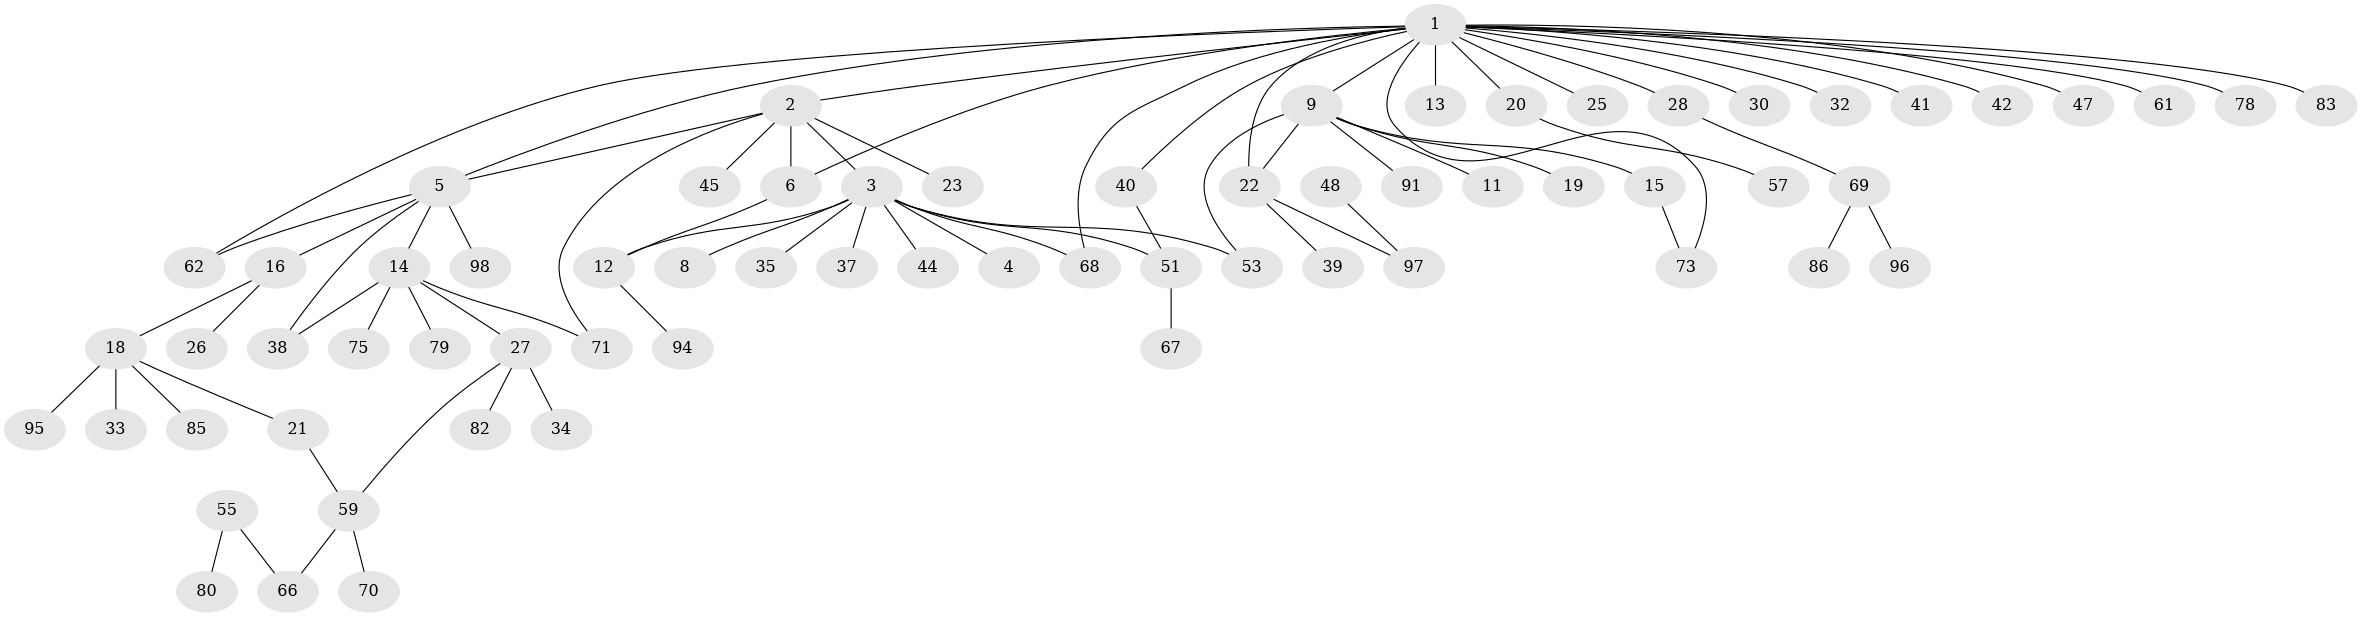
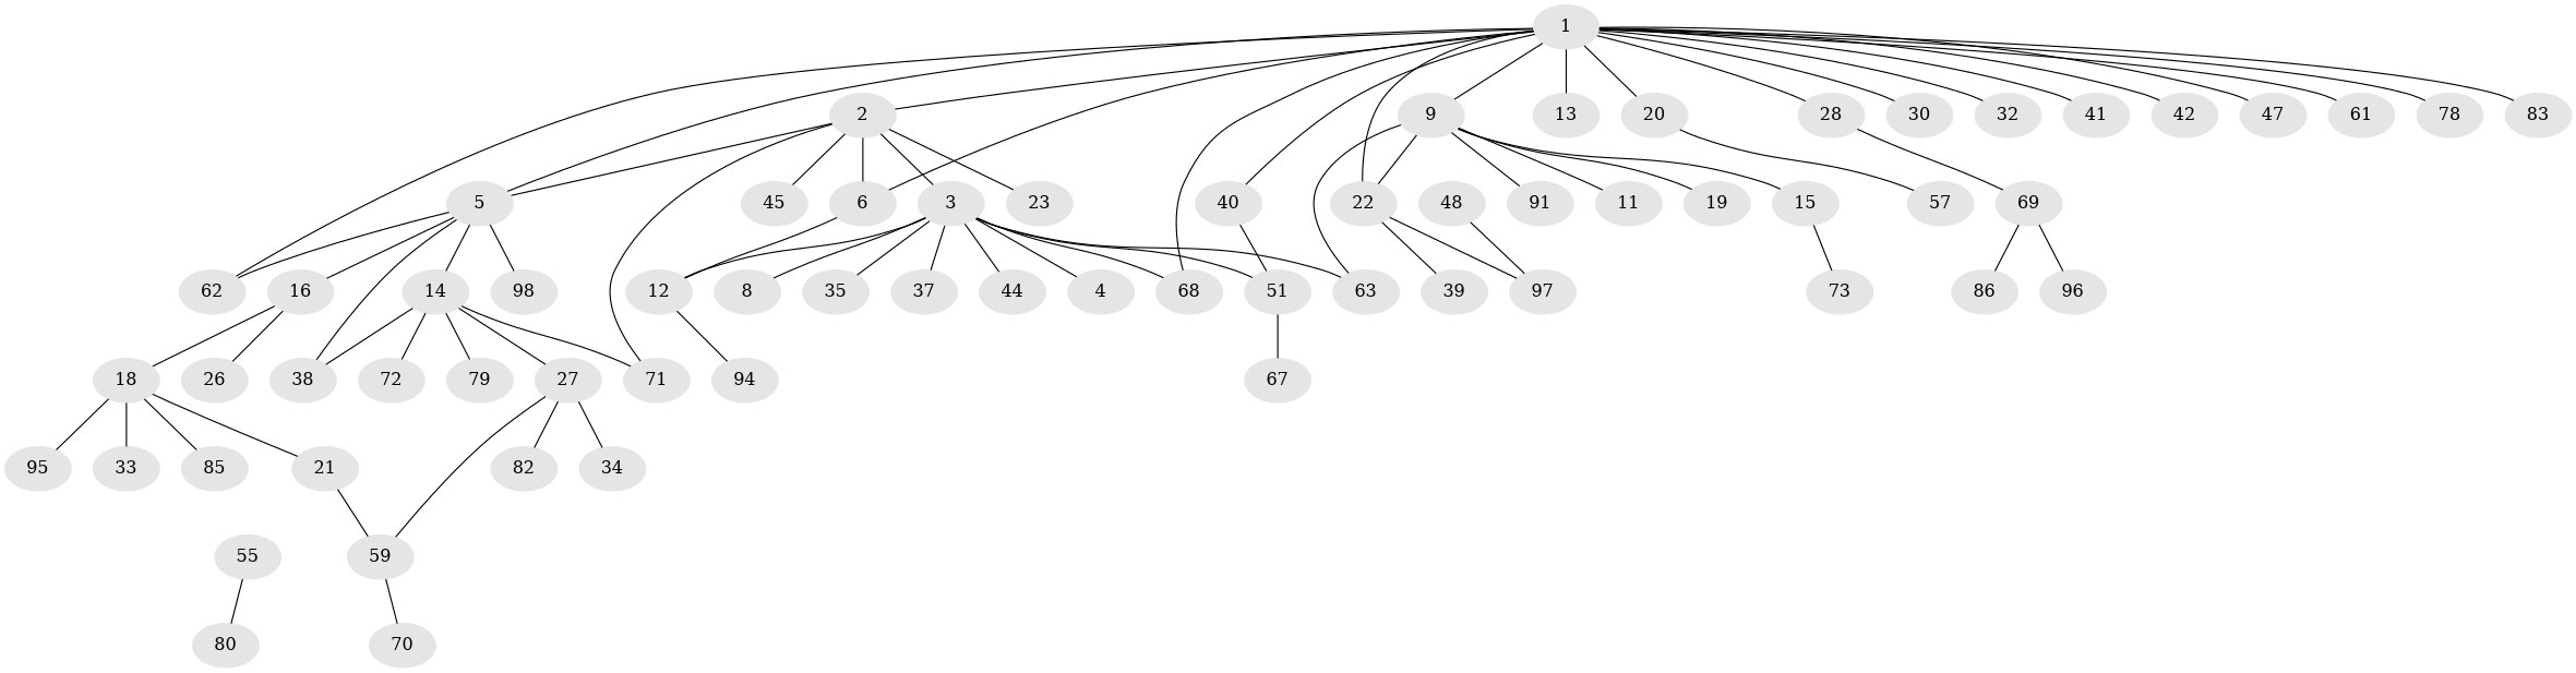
  graph {
    node [color=gray90 style=filled]
    1 [super="+7"]
    2 [super="+60"]
    5 [super="+17"]
    6 [super="+10"]
    9 [super="+89"]
    13
    20 [super="+58"]
-   25
    28 [super="+31"]
    30
    32
    40 [super="+50"]
    41
    42
    47 [super="+92"]
    61
    62 [super="+81"]
    68 [super="+74"]
    73 [super="+77"]
    78
    83
    22 [super="+56"]
    3 [super="+90"]
    23
    45
    71
    14 [super="+65"]
    16
    38 [super="+43"]
    98
    12
-   53
+   53 [label=63]
    11 [super="+64"]
    15 [super="+49"]
    19
    91
    57
    n38 [label=69]
    51 [super="+87"]
    48
    97
    4
    8 [super="+46"]
    35 [super="+59"]
    37
    44
    67
    94
    27 [super="+72"]
-   75
+   75 [label=72]
    79
    18 [super="+54"]
    26
    39
    n55 [label=59 super="+36"]
    34
    82
    21 [super="+24"]
    33 [super="+84"]
    85
    95
-   66 [super="+76"]
    70
    55 [super="+69"]
    80
    86 [super="+93"]
    96
    1 -- 2
    1 -- 5 [weight=2]
    1 -- 6
    1 -- 9
    1 -- 13
    1 -- 20
-   1 -- 25
    1 -- 28
    1 -- 30
    1 -- 32
    1 -- 40
    1 -- 41
    1 -- 42
    1 -- 47
    1 -- 61
    1 -- 62 [weight=2]
    1 -- 68
-   1 -- 73
    1 -- 78
    1 -- 83
    1 -- 22
    2 -- 5
    2 -- 6
    2 -- 3
    2 -- 23
    2 -- 45
    2 -- 71
    5 -- 62
    5 -- 14
    5 -- 16
    5 -- 38
    5 -- 98
    6 -- 12
    9 -- 22
    9 -- 53
    9 -- 11
    9 -- 15
    9 -- 19
    9 -- 91
    20 -- 57
    28 -- n38
    40 -- 51
    22 -- 97
    22 -- 39
    3 -- 68
    3 -- 12
    3 -- 53
    3 -- 51
    3 -- 4
    3 -- 8
    3 -- 35
    3 -- 37
    3 -- 44
    14 -- 71
    14 -- 38
    14 -- 27
    14 -- 75
    14 -- 79
    16 -- 18
    16 -- 26
    12 -- 94
    15 -- 73
    n38 -- 86
    n38 -- 96
    51 -- 67
    48 -- 97
    27 -- n55
    27 -- 34
    27 -- 82
    18 -- 21
    18 -- 33
    18 -- 85
    18 -- 95
-   n55 -- 66
    n55 -- 70
    21 -- n55
-   55 -- 66
    55 -- 80
  }
